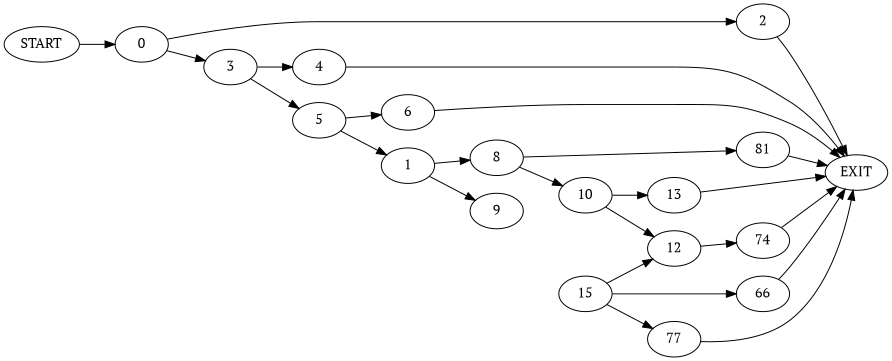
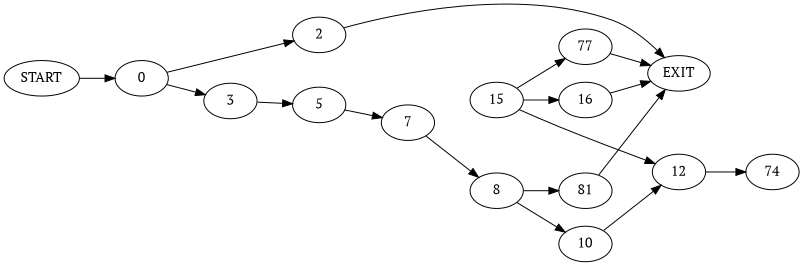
  digraph {
    fontname="PT Serif"
    rankdir=LR
    node [fontname="PT Serif"]
    edge [fontname="PT Serif"]
    n1 [label=START]
    n2 [label=0]
    2
    3
    n5 [label=EXIT]
-   4
    5
-   6
-   7 [label=1]
+   7
    8
-   9
    10
    n13 [label=81]
    12
-   13
    n16 [label=74]
    15
-   16 [label=66]
+   16
    n19 [label=77]
    n1 -> n2
    n2 -> 2
    n2 -> 3
    2 -> n5
-   3 -> 4
    3 -> 5
-   4 -> n5
-   5 -> 6
    5 -> 7
-   6 -> n5
    7 -> 8
-   7 -> 9
    8 -> 10
    8 -> n13
    10 -> 12
-   10 -> 13
    n13 -> n5
    12 -> n16
-   13 -> n5
-   n16 -> n5
    15 -> 12
    15 -> 16
    15 -> n19
    16 -> n5
    n19 -> n5
  }
